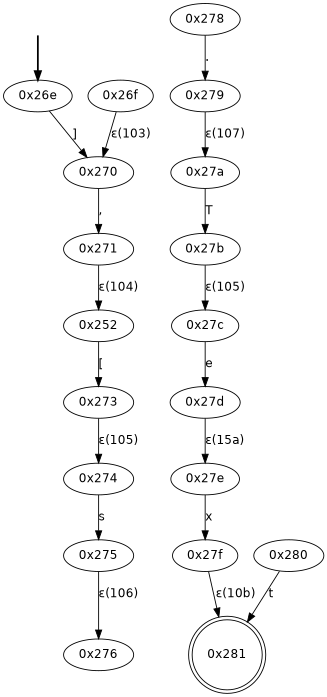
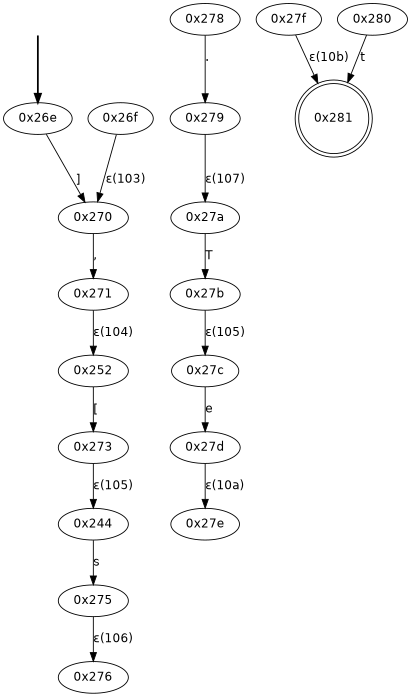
  digraph {
    fontname="DejaVu Sans"
    node [fontname="DejaVu Sans"]
    edge [fontname="DejaVu Sans"]
    fake [style=invisible]
    "0x26e" [root=true]
    "0x270"
    "0x26f"
    "0x271"
    n6 [label="0x252"]
    "0x273"
-   "0x274"
+   "0x274" [label="0x244"]
    "0x275"
    "0x276"
    "0x278"
    "0x279"
    "0x27a"
    "0x27b"
    "0x27c"
    "0x27d"
    "0x27e"
    "0x27f"
    "0x281" [shape=doublecircle]
    "0x280"
    fake -> "0x26e" [style=bold]
    "0x26e" -> "0x270" [label="]"]
    "0x270" -> "0x271" [label=","]
    "0x26f" -> "0x270" [label="ε(103)"]
    "0x271" -> n6 [label="ε(104)"]
    n6 -> "0x273" [label="["]
    "0x273" -> "0x274" [label="ε(105)"]
    "0x274" -> "0x275" [label=s]
    "0x275" -> "0x276" [label="ε(106)"]
    "0x278" -> "0x279" [label="."]
    "0x279" -> "0x27a" [label="ε(107)"]
    "0x27a" -> "0x27b" [label=T]
    "0x27b" -> "0x27c" [label="ε(105)"]
    "0x27c" -> "0x27d" [label=e]
-   "0x27d" -> "0x27e" [label="ε(15a)"]
-   "0x27e" -> "0x27f" [label=x]
+   "0x27d" -> "0x27e" [label="ε(10a)"]
    "0x27f" -> "0x281" [label="ε(10b)"]
    "0x280" -> "0x281" [label=t]
  }
